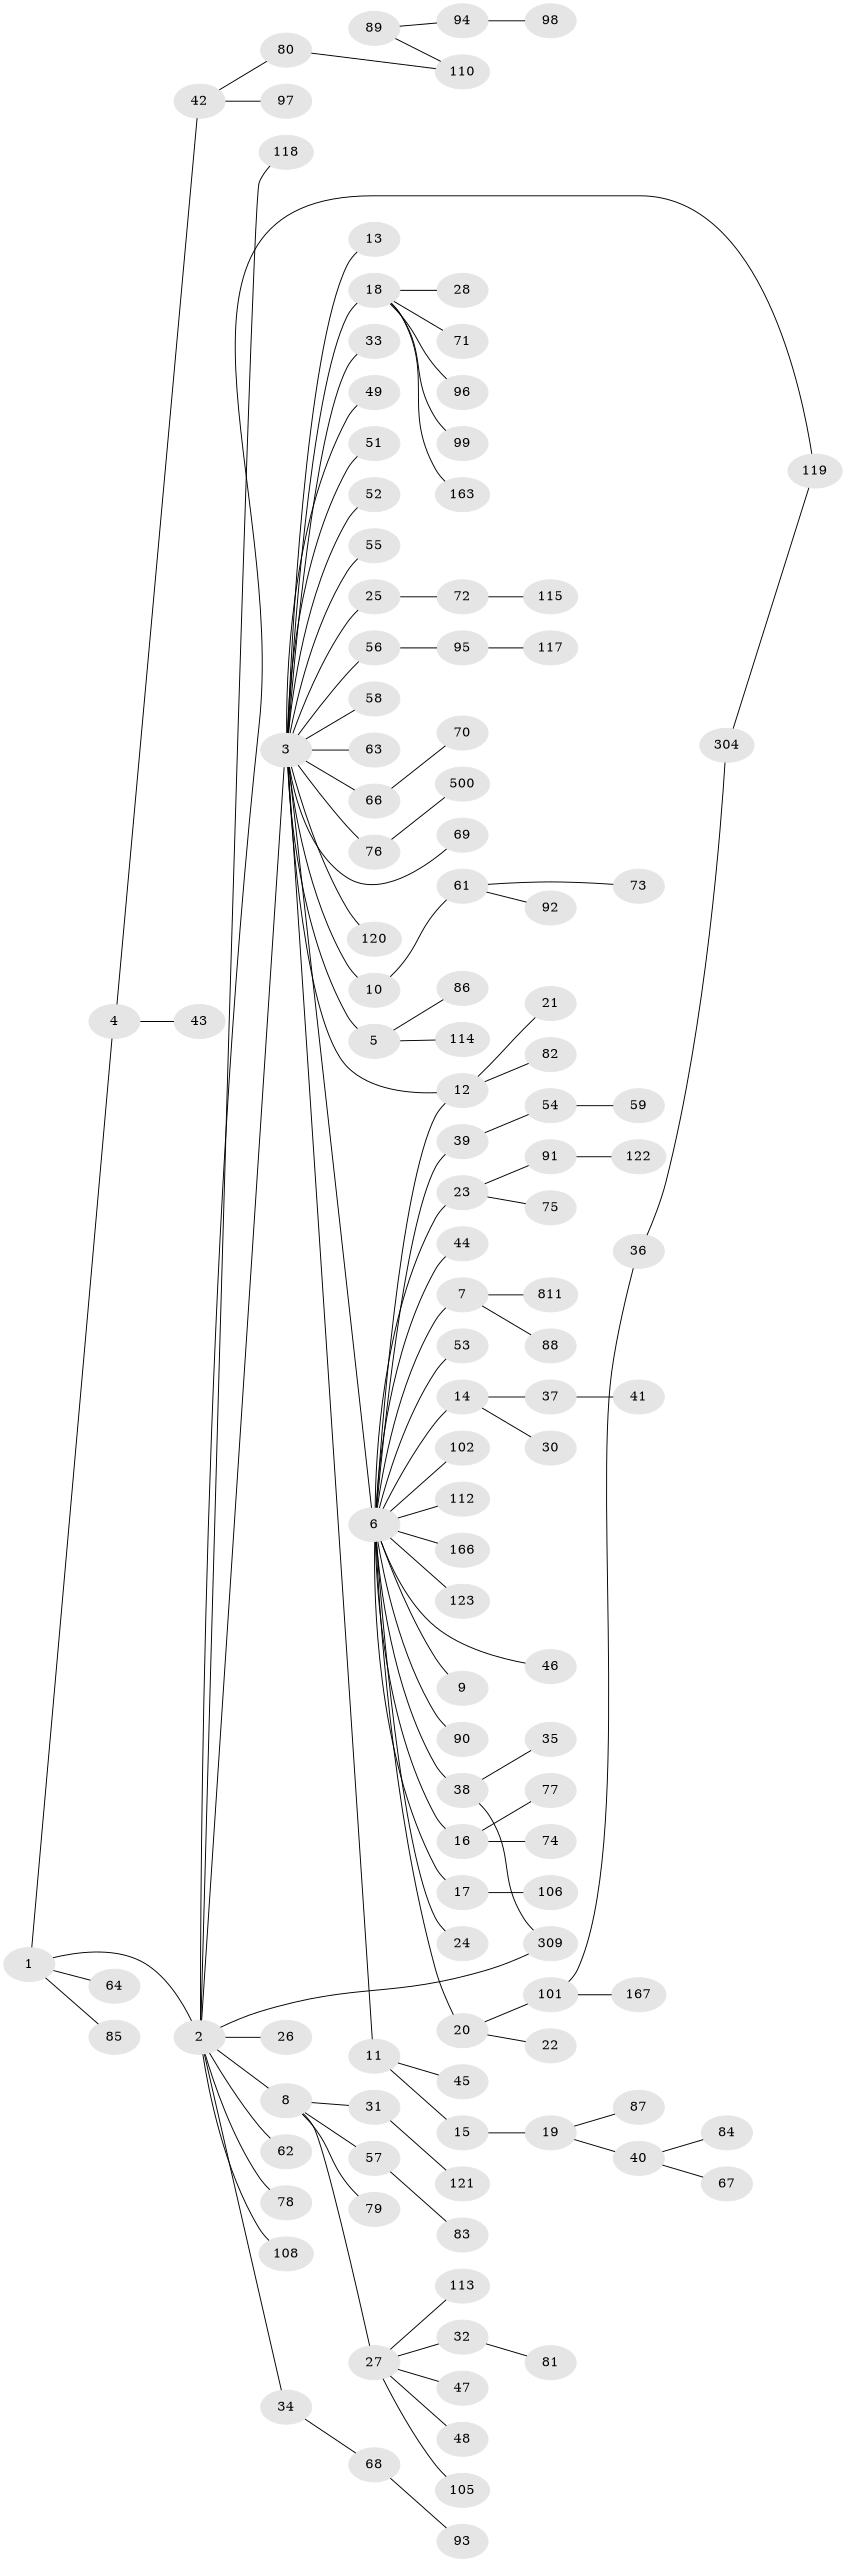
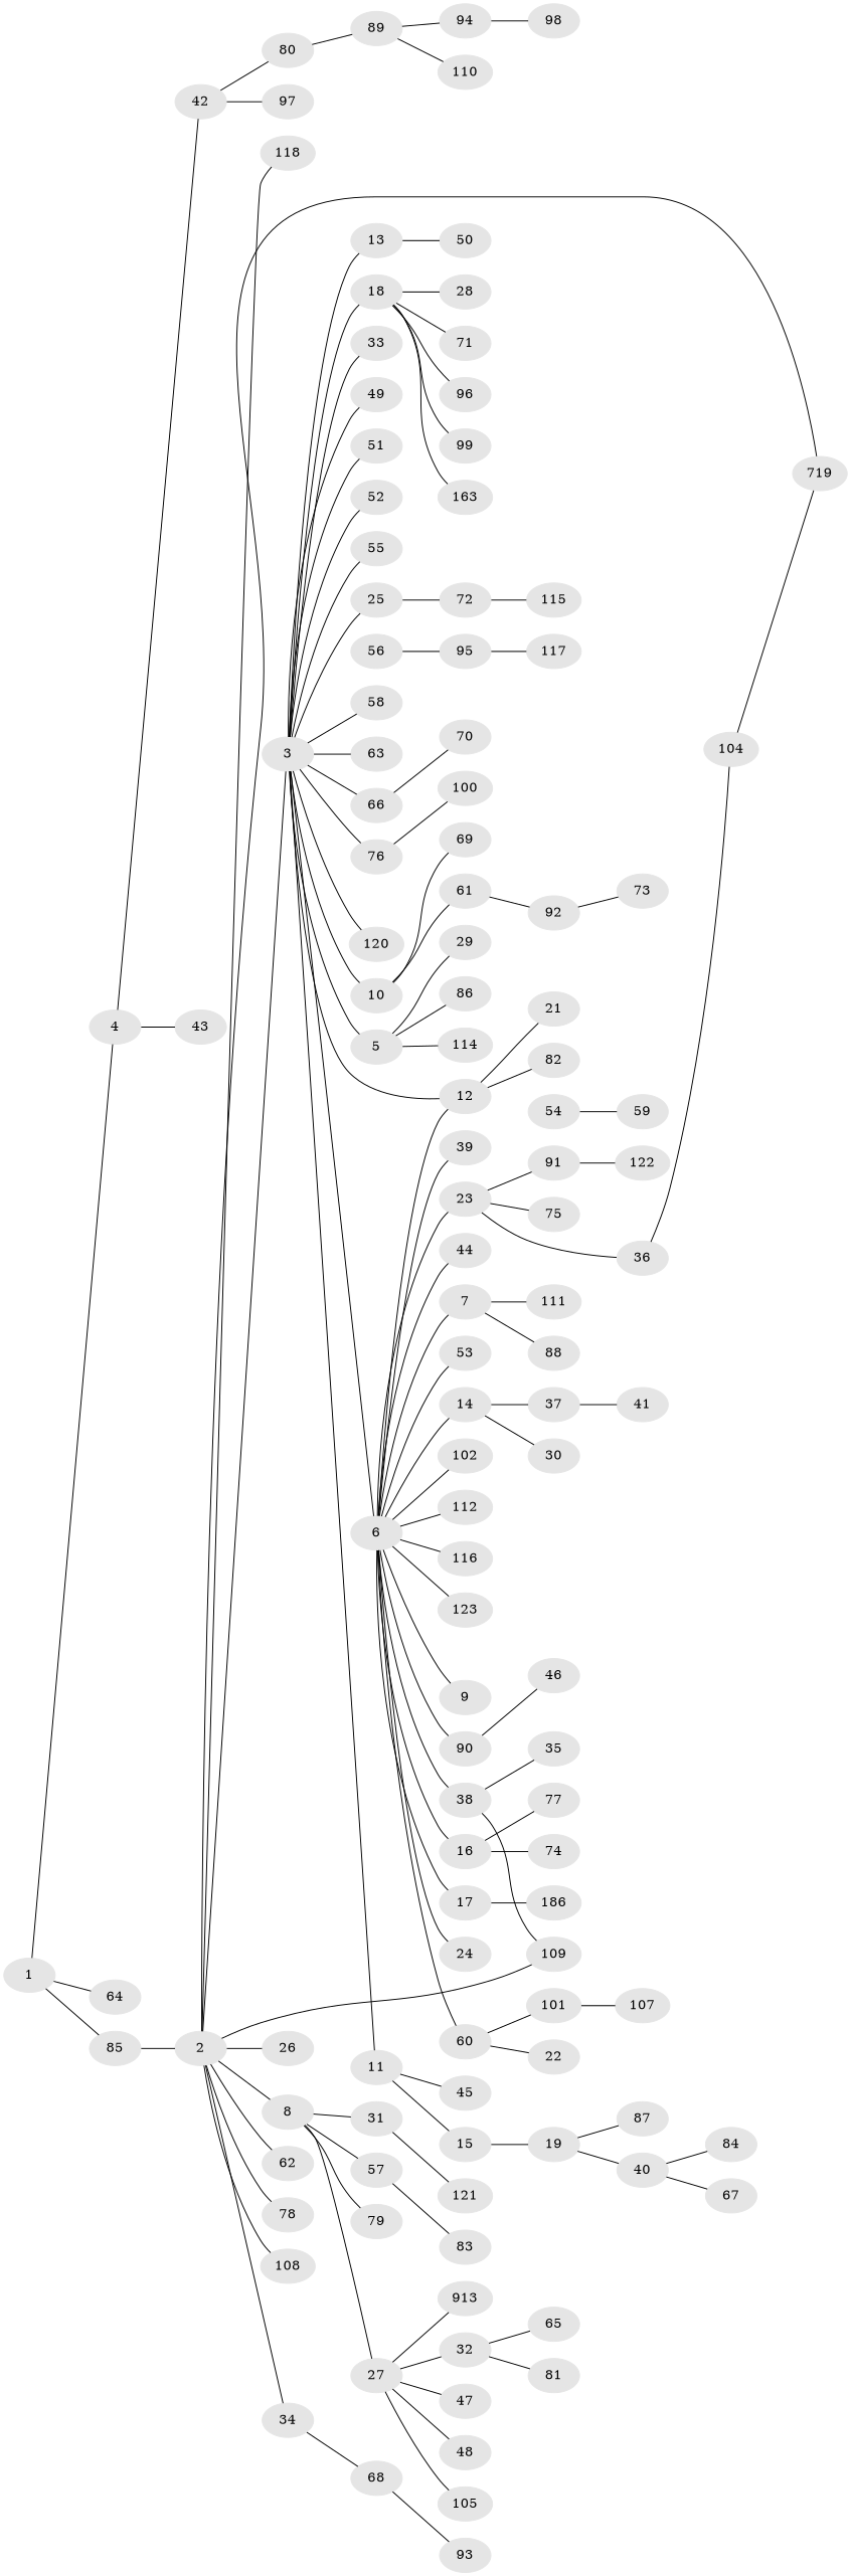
  graph {
    rankdir=LR
    node [color=gray90 style=filled]
    1
    2
    4
    64
    85
    3
    8
    26
    34
    62
    78
    108
-   109 [label=309]
+   109
    118
-   119
+   119 [label=719]
    42
    43
    5
    6
    10
    11
    12
    13
    18
    25
    33
    49
    51
    52
    55
    56
    58
    63
    66
    69
    76
    120
    27
    31
    57
    79
    68
+   29
    86
    114
    7
    9
    14
    16
    17
-   20
+   20 [label=60]
    23
    24
    38
    39
    44
    46
    53
    90
    102
    112
-   116 [label=166]
+   116
    123
    61
    15
    45
    21
    82
+   50
    28
    71
    96
    99
    n74 [label=163]
    72
    95
    70
-   100 [label=500]
+   100
    80
    97
    88
-   111 [label=811]
+   111
    30
    37
    74
    77
-   106
+   106 [label=186]
    22
    101
    36
    75
    91
    35
    54
    32
    47
    48
    105
-   113
+   113 [label=913]
    121
    83
    73
    92
    19
    41
    40
    87
    67
    84
-   107 [label=167]
-   104 [label=304]
+   107
+   104
    122
    115
+   65
    81
    93
    59
    89
    117
    94
    110
    98
-   1 -- 2
+   85 -- 2
    1 -- 4
    1 -- 64
    1 -- 85
    2 -- 3
    2 -- 8
    2 -- 26
    2 -- 34
    2 -- 62
    2 -- 78
    2 -- 108
    2 -- 109
    2 -- 118
    2 -- 119
    4 -- 42
    4 -- 43
    3 -- 5
    3 -- 6
    3 -- 10
    3 -- 11
    3 -- 12
    3 -- 13
    3 -- 18
    3 -- 25
    3 -- 33
    3 -- 49
    3 -- 51
    3 -- 52
    3 -- 55
-   3 -- 56
    3 -- 58
    3 -- 63
    3 -- 66
-   3 -- 69
+   10 -- 69
    3 -- 76
    3 -- 120
    8 -- 27
    8 -- 31
    8 -- 57
    8 -- 79
    34 -- 68
    42 -- 80
    42 -- 97
+   5 -- 29
    5 -- 86
    5 -- 114
    6 -- 12
    6 -- 7
    6 -- 9
    6 -- 14
    6 -- 16
    6 -- 17
    6 -- 20
    6 -- 23
    6 -- 24
    6 -- 38
    6 -- 39
    6 -- 44
-   6 -- 46
+   90 -- 46
    6 -- 53
    6 -- 90
    6 -- 102
    6 -- 112
    6 -- 116
    6 -- 123
    10 -- 61
    11 -- 15
    11 -- 45
    12 -- 21
    12 -- 82
+   13 -- 50
    18 -- 28
    18 -- 71
    18 -- 96
    18 -- 99
    18 -- n74
    25 -- 72
    56 -- 95
    66 -- 70
    76 -- 100
    27 -- 32
    27 -- 47
    27 -- 48
    27 -- 105
    27 -- 113
    31 -- 121
    57 -- 83
    68 -- 93
    7 -- 88
    7 -- 111
    14 -- 30
    14 -- 37
    16 -- 74
    16 -- 77
    17 -- 106
    20 -- 22
    20 -- 101
-   101 -- 36
+   23 -- 36
    23 -- 75
    23 -- 91
    38 -- 109
    38 -- 35
-   39 -- 54
-   61 -- 73
+   92 -- 73
    61 -- 92
    15 -- 19
    72 -- 115
    95 -- 117
-   80 -- 110
+   80 -- 89
    37 -- 41
    101 -- 107
    36 -- 104
    91 -- 122
    54 -- 59
+   32 -- 65
    32 -- 81
    19 -- 40
    19 -- 87
    40 -- 67
    40 -- 84
    104 -- 119
    89 -- 94
    89 -- 110
    94 -- 98
  }
